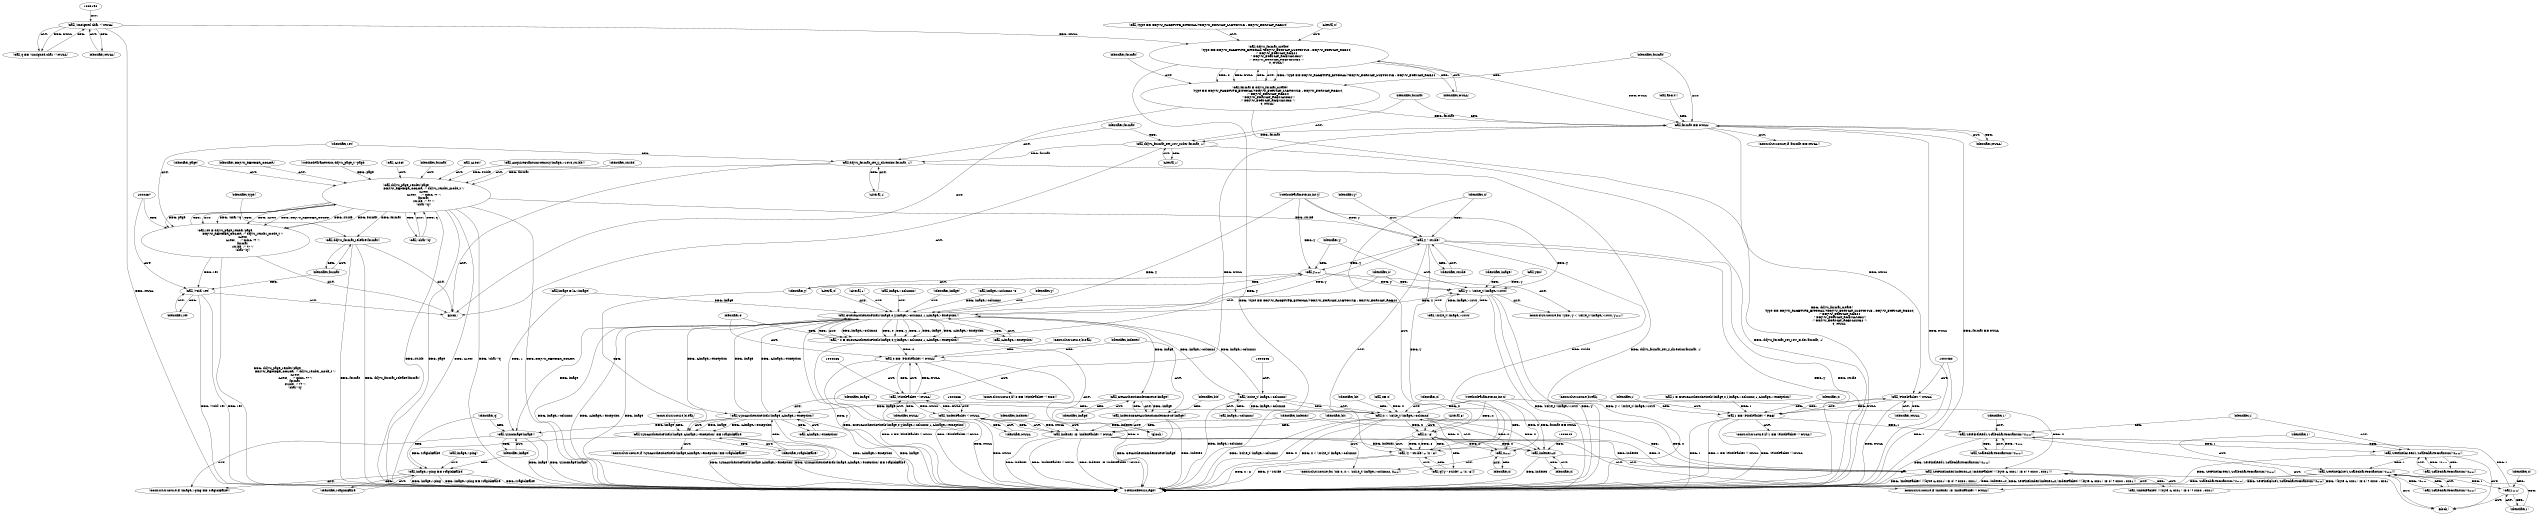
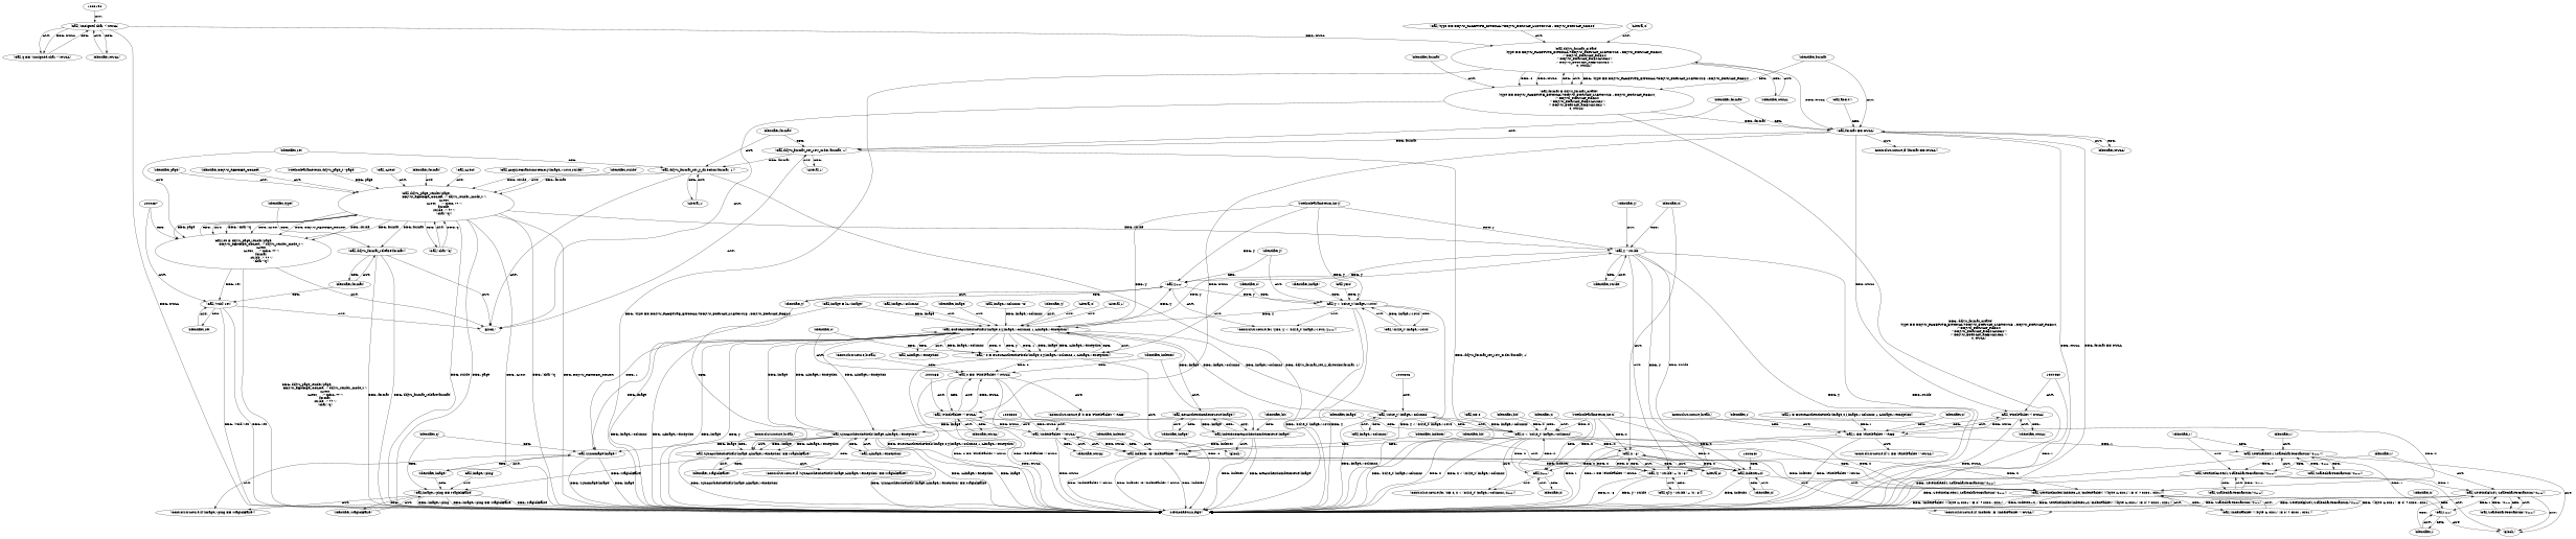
  digraph {
    fontname="DejaVu Serif"
    node [fontname="DejaVu Serif"]
    edge [fontname="DejaVu Serif"]
    n1 [label="(Call,ddjvu_format_create(\n                (type == DDJVU_PAGETYPE_BITONAL)?DDJVU_FORMAT_LSBTOMSB : DDJVU_FORMAT_RGB24,\n                /* DDJVU_FORMAT_RGB24\n                 * DDJVU_FORMAT_RGBMASK32*/\n                /* DDJVU_FORMAT_RGBMASK32 */\n                0, NULL))"]
    n2 [label="(Call,format = ddjvu_format_create(\n                (type == DDJVU_PAGETYPE_BITONAL)?DDJVU_FORMAT_LSBTOMSB : DDJVU_FORMAT_RGB24,\n                /* DDJVU_FORMAT_RGB24\n                 * DDJVU_FORMAT_RGBMASK32*/\n                /* DDJVU_FORMAT_RGBMASK32 */\n                0, NULL))"]
    n3 [label="(Call,format == NULL)"]
    n4 [label="(MethodReturn,RET)"]
    n5 [label="(Identifier,NULL)"]
    n6 [label="(Block,)"]
    n7 [label="(Call,ddjvu_format_set_row_order(format, 1))"]
    n8 [label="(Call,(PixelPacket *) NULL)"]
    n9 [label="(Call,(PixelPacket *) NULL)"]
    n10 [label="(Identifier,NULL)"]
    n11 [label="(ControlStructure,if (format == NULL))"]
    n12 [label="(Call,(unsigned char *) NULL)"]
    n13 [label="(Call,q == (unsigned char *) NULL)"]
    n14 [label="(Identifier,NULL)"]
    n15 [label="(Call,ddjvu_format_set_y_direction(format, 1))"]
    n16 [label="(Literal,1)"]
    n17 [label="(Call,o == (PixelPacket *) NULL)"]
    n18 [label="(Call,(IndexPacket *) NULL)"]
    n19 [label="(Identifier,NULL)"]
    n20 [label="(Call,r == (PixelPacket *) RGB)"]
    n21 [label="(Identifier,NULL)"]
    n22 [label="(Call,ddjvu_page_render(page,\n                                    DDJVU_RENDER_COLOR, /* ddjvu_render_mode_t */\n                                    &rect,\n                                    &rect,     /* mmc: ?? */\n                                    format,\n                                    stride, /* ?? */\n                                    (char*)q))"]
    n23 [label="(Literal,1)"]
    n24 [label="(Call,ret = ddjvu_page_render(page,\n                                    DDJVU_RENDER_COLOR, /* ddjvu_render_mode_t */\n                                    &rect,\n                                    &rect,     /* mmc: ?? */\n                                    format,\n                                    stride, /* ?? */\n                                    (char*)q))"]
    n25 [label="(Call,ddjvu_format_release(format))"]
    n26 [label="(Call,y * stride)"]
    n27 [label="(Call,(char*)q)"]
    n28 [label="(Call,(void) ret)"]
    n29 [label="(Identifier,format)"]
    n30 [label="(Call,y++)"]
    n31 [label="(Call,(y * stride) + (x / 8))"]
    n32 [label="(Identifier,stride)"]
    n33 [label="(Identifier,ret)"]
    n34 [label="(Call,y < (ssize_t) image->rows)"]
    n35 [label="(ControlStructure,for (y=0; y < (ssize_t) image->rows; y++))"]
    n36 [label="(Identifier,y)"]
    n37 [label="(Call,x / 8)"]
    n38 [label="(Call,q[(y * stride) + (x / 8)])"]
    n39 [label="(Call,QueueAuthenticPixels(image,0,y,image->columns,1,&image->exception))"]
    n40 [label="(Call,(ssize_t) image->rows)"]
    n41 [label="(Call,SyncAuthenticPixels(image,&image->exception) == MagickFalse)"]
    n42 [label="(Call,* o = QueueAuthenticPixels(image,0,y,image->columns,1,&image->exception))"]
    n43 [label="(Call,GetAuthenticIndexQueue(image))"]
    n44 [label="(Call,SyncAuthenticPixels(image,&image->exception))"]
    n45 [label="(Call,SyncImage(image))"]
    n46 [label="(Call,(ssize_t) image->columns)"]
    n47 [label="(Call,&image->exception)"]
    n48 [label="(Block,)"]
    n49 [label="(Call,indexes=GetAuthenticIndexQueue(image))"]
    n50 [label="(Identifier,image)"]
    n51 [label="(Call,&image->exception)"]
    n52 [label="(ControlStructure,if (image->ping == MagickFalse))"]
    n53 [label="(Identifier,image)"]
    n54 [label="(Call,x < (ssize_t) image->columns)"]
    n55 [label="(Call,image->columns)"]
    n56 [label="(ControlStructure,if (o == (PixelPacket *) RGB))"]
    n57 [label="(Call,indexes != (IndexPacket *) NULL)"]
    n58 [label="(Call,SetPixelIndex(indexes+x,(IndexPacket) (((byte & 0x01) != 0) ? 0x00 : 0x01)))"]
    n59 [label="(Call,indexes+x)"]
    n60 [label="(ControlStructure,if (indexes != (IndexPacket *) NULL))"]
    n61 [label="(Call,(IndexPacket) (((byte & 0x01) != 0) ? 0x00 : 0x01))"]
    n62 [label="(Identifier,x)"]
    n63 [label="(Identifier,NULL)"]
    n64 [label="(Call,image->ping == MagickFalse)"]
    n65 [label="(Identifier,MagickFalse)"]
    n66 [label="(ControlStructure,if (SyncAuthenticPixels(image,&image->exception) == MagickFalse))"]
    n67 [label="(Identifier,MagickFalse)"]
    n68 [label="(Call,x++)"]
    n69 [label="(ControlStructure,for (x= 0; x < (ssize_t) image->columns; x++))"]
    n70 [label="(Identifier,x)"]
    n71 [label="(Literal,8)"]
    n72 [label="(Call,SetPixelRed(r,ScaleCharToQuantum(*s++)))"]
    n73 [label="(ControlStructure,if (r == (PixelPacket *) NULL))"]
    n74 [label="(Call,SetPixelGreen(r,ScaleCharToQuantum(*s++)))"]
    n75 [label="(Block,)"]
    n76 [label="(Call,ScaleCharToQuantum(*s++))"]
    n77 [label="(Call,SetPixelBlue(r,ScaleCharToQuantum(*s++)))"]
    n78 [label="(Call,ScaleCharToQuantum(*s++))"]
    n79 [label="(Call,r++)"]
    n80 [label="(Call,ScaleCharToQuantum(*s++))"]
    n81 [label="(Identifier,r)"]
    n82 [label="(Identifier,stride)"]
    n83 [label="(Call,r = QueueAuthenticPixels(image,0,i,image->columns,1,&image->exception))"]
    n84 [label="(Identifier,y)"]
    n85 [label="(Identifier,indexes)"]
    n86 [label="(Identifier,type)"]
    n87 [label="(Call,abort())"]
    n88 [label="(Literal,0)"]
    n89 [label="(Literal,1)"]
    n90 [label="(Identifier,r)"]
    n91 [label="(Identifier,o)"]
    n92 [label="(Identifier,ret)"]
    n93 [label="(Call,image->ping)"]
    n94 [label="(Identifier,page)"]
    n95 [label="(Identifier,r)"]
    n96 [label="(ControlStructure,break;)"]
    n97 [label="(Call,image->columns)"]
    n98 [label="(Identifier,format)"]
    n99 [label="(Identifier,format)"]
    n100 [label="(Identifier,x)"]
    n101 [label="(Identifier,indexes)"]
    n102 [label="(Identifier,x)"]
    n103 [label="(Call,x= 0)"]
    n104 [label="(ControlStructure,break;)"]
    n105 [label="(Call,image = lc->image)"]
    n106 [label="(Identifier,DDJVU_RENDER_COLOR)"]
    n107 [label="(Identifier,image)"]
    n108 [label="(Call,(type == DDJVU_PAGETYPE_BITONAL)?DDJVU_FORMAT_LSBTOMSB : DDJVU_FORMAT_RGB24)"]
    n109 [label="(Identifier,image)"]
    n110 [label="(MethodParameterIn,ddjvu_page_t *page)"]
    n111 [label="(Call,&rect)"]
    n112 [label="(Identifier,format)"]
    n113 [label="(Literal,0)"]
    n114 [label="(Identifier,bit)"]
    n115 [label="(MethodParameterIn,int x)"]
    n116 [label="(Identifier,r)"]
    n117 [label="(MethodParameterIn,int y)"]
    n118 [label="(Identifier,o)"]
    n119 [label="(Identifier,x)"]
    n120 [label="(Call,image->columns *3)"]
    n121 [label="(Identifier,bit)"]
    n122 [label="(Identifier,y)"]
    n123 [label="(Identifier,r)"]
    n124 [label="(Identifier,format)"]
    n125 [label="(Call,&rect)"]
    n126 [label="(Identifier,indexes)"]
    n127 [label="(Identifier,bit)"]
    n128 [label="(Identifier,q)"]
    n129 [label="(Identifier,format)"]
    n130 [label="(Identifier,image)"]
    n131 [label="(Call,y=0)"]
    n132 [label="(Identifier,y)"]
    n133 [label="(Identifier,x)"]
    n134 [label="(Call,AcquireQuantumMemory(image->rows,stride))"]
    n135 [label="(ControlStructure,break;)"]
    1000196
    1000237
    1000340
    1000305
    1000285
    1000333
    1000430
    n1 -> n2 [label="AST: "]
    n1 -> n2 [label="DDG: (type == DDJVU_PAGETYPE_BITONAL)?DDJVU_FORMAT_LSBTOMSB : DDJVU_FORMAT_RGB24"]
    n1 -> n2 [label="DDG: 0"]
    n1 -> n2 [label="DDG: NULL"]
    n1 -> n3 [label="DDG: NULL"]
    n1 -> n4 [label="DDG: (type == DDJVU_PAGETYPE_BITONAL)?DDJVU_FORMAT_LSBTOMSB : DDJVU_FORMAT_RGB24"]
    n1 -> n5 [label="CFG: "]
    n2 -> n1 [label="CFG: "]
    n2 -> n3 [label="DDG: format"]
    n2 -> n4 [label="DDG: ddjvu_format_create(\n                (type == DDJVU_PAGETYPE_BITONAL)?DDJVU_FORMAT_LSBTOMSB : DDJVU_FORMAT_RGB24,\n                /* DDJVU_FORMAT_RGB24\n                 * DDJVU_FORMAT_RGBMASK32*/\n                /* DDJVU_FORMAT_RGBMASK32 */\n                0, NULL)"]
    n2 -> n6 [label="AST: "]
    n3 -> n4 [label="DDG: NULL"]
    n3 -> n4 [label="DDG: format == NULL"]
    n3 -> n7 [label="DDG: format"]
    n3 -> n8 [label="DDG: NULL"]
    n3 -> n9 [label="DDG: NULL"]
    n3 -> n10 [label="CFG: "]
    n3 -> n11 [label="AST: "]
    n5 -> n1 [label="AST: "]
    n7 -> n4 [label="DDG: ddjvu_format_set_row_order(format, 1)"]
    n7 -> n6 [label="AST: "]
    n7 -> n15 [label="DDG: format"]
    n7 -> n16 [label="CFG: "]
    n8 -> n4 [label="DDG: NULL"]
    n8 -> n17 [label="AST: "]
    n8 -> n17 [label="DDG: NULL"]
    n8 -> n18 [label="DDG: NULL"]
    n8 -> n19 [label="CFG: "]
    n9 -> n4 [label="DDG: NULL"]
    n9 -> n20 [label="AST: "]
    n9 -> n20 [label="DDG: NULL"]
    n9 -> n21 [label="CFG: "]
    n10 -> n3 [label="AST: "]
    n12 -> n1 [label="DDG: NULL"]
    n12 -> n4 [label="DDG: NULL"]
    n12 -> n13 [label="AST: "]
    n12 -> n13 [label="DDG: NULL"]
    n12 -> n14 [label="CFG: "]
    n13 -> n12 [label="CFG: "]
    n14 -> n12 [label="AST: "]
    n15 -> n4 [label="DDG: ddjvu_format_set_y_direction(format, 1)"]
    n15 -> n6 [label="AST: "]
    n15 -> n22 [label="DDG: format"]
    n15 -> n23 [label="CFG: "]
    n16 -> n7 [label="AST: "]
    n17 -> n4 [label="DDG: o == (PixelPacket *) NULL"]
    n17 -> n4 [label="DDG: (PixelPacket *) NULL"]
    n17 -> n4 [label="DDG: o"]
    n17 -> n8 [label="CFG: "]
    n17 -> n56 [label="AST: "]
    n18 -> n4 [label="DDG: NULL"]
    n18 -> n8 [label="DDG: NULL"]
    n18 -> n57 [label="AST: "]
    n18 -> n57 [label="DDG: NULL"]
    n18 -> n63 [label="CFG: "]
    n19 -> n8 [label="AST: "]
    n20 -> n4 [label="DDG: r"]
    n20 -> n4 [label="DDG: r == (PixelPacket *) NULL"]
    n20 -> n4 [label="DDG: (PixelPacket *) NULL"]
    n20 -> n9 [label="CFG: "]
    n20 -> n72 [label="DDG: r"]
    n20 -> n73 [label="AST: "]
    n21 -> n9 [label="AST: "]
    n22 -> n4 [label="DDG: page"]
    n22 -> n4 [label="DDG: &rect"]
    n22 -> n4 [label="DDG: (char*)q"]
    n22 -> n4 [label="DDG: DDJVU_RENDER_COLOR"]
    n22 -> n4 [label="DDG: stride"]
    n22 -> n24 [label="AST: "]
    n22 -> n24 [label="DDG: (char*)q"]
    n22 -> n24 [label="DDG: &rect"]
    n22 -> n24 [label="DDG: DDJVU_RENDER_COLOR"]
    n22 -> n24 [label="DDG: stride"]
    n22 -> n24 [label="DDG: format"]
    n22 -> n24 [label="DDG: page"]
    n22 -> n25 [label="DDG: format"]
    n22 -> n26 [label="DDG: stride"]
    n22 -> n27 [label="CFG: "]
    n23 -> n15 [label="AST: "]
    n24 -> n4 [label="DDG: ddjvu_page_render(page,\n                                    DDJVU_RENDER_COLOR, /* ddjvu_render_mode_t */\n                                    &rect,\n                                    &rect,     /* mmc: ?? */\n                                    format,\n                                    stride, /* ?? */\n                                    (char*)q)"]
    n24 -> n6 [label="AST: "]
    n24 -> n22 [label="CFG: "]
    n24 -> n28 [label="DDG: ret"]
    n25 -> n4 [label="DDG: ddjvu_format_release(format)"]
    n25 -> n4 [label="DDG: format"]
    n25 -> n6 [label="AST: "]
    n25 -> n29 [label="CFG: "]
    n26 -> n4 [label="DDG: y"]
    n26 -> n4 [label="DDG: stride"]
    n26 -> n30 [label="DDG: y"]
    n26 -> n31 [label="AST: "]
    n26 -> n31 [label="DDG: y"]
    n26 -> n31 [label="DDG: stride"]
    n26 -> n32 [label="CFG: "]
    n27 -> n22 [label="AST: "]
    n27 -> n22 [label="DDG: q"]
    n28 -> n4 [label="DDG: (void) ret"]
    n28 -> n4 [label="DDG: ret"]
    n28 -> n6 [label="AST: "]
    n28 -> n33 [label="CFG: "]
    n29 -> n25 [label="AST: "]
    n29 -> n28 [label="CFG: "]
    n30 -> n34 [label="DDG: y"]
    n30 -> n35 [label="AST: "]
    n30 -> n36 [label="CFG: "]
    n31 -> n4 [label="DDG: x / 8"]
    n31 -> n4 [label="DDG: y * stride"]
    n31 -> n37 [label="CFG: "]
    n31 -> n38 [label="AST: "]
    n32 -> n26 [label="AST: "]
    n33 -> n28 [label="AST: "]
    n34 -> n4 [label="DDG: (ssize_t) image->rows"]
    n34 -> n4 [label="DDG: y"]
    n34 -> n4 [label="DDG: y < (ssize_t) image->rows"]
    n34 -> n35 [label="AST: "]
    n34 -> n39 [label="DDG: y"]
    n34 -> n40 [label="CFG: "]
    n36 -> n30 [label="AST: "]
    n36 -> n41 [label="CFG: "]
    n37 -> n31 [label="AST: "]
    n37 -> n31 [label="DDG: x"]
    n37 -> n31 [label="DDG: 8"]
    n37 -> n58 [label="DDG: x"]
    n37 -> n59 [label="DDG: x"]
    n37 -> n68 [label="DDG: x"]
-   n37 -> n38 [label="CFG: "]
+   n37 -> n71 [label="CFG: "]
    n38 -> n31 [label="CFG: "]
    n39 -> n4 [label="DDG: image->columns"]
    n39 -> n4 [label="DDG: &image->exception"]
    n39 -> n4 [label="DDG: image"]
    n39 -> n4 [label="DDG: y"]
    n39 -> n26 [label="DDG: y"]
    n39 -> n30 [label="DDG: y"]
    n39 -> n42 [label="AST: "]
    n39 -> n42 [label="DDG: image->columns"]
    n39 -> n42 [label="DDG: 0"]
    n39 -> n42 [label="DDG: y"]
    n39 -> n42 [label="DDG: 1"]
    n39 -> n42 [label="DDG: image"]
    n39 -> n42 [label="DDG: &image->exception"]
    n39 -> n43 [label="DDG: image"]
    n39 -> n44 [label="DDG: &image->exception"]
    n39 -> n45 [label="DDG: image"]
    n39 -> n46 [label="DDG: image->columns"]
    n39 -> n47 [label="CFG: "]
    n40 -> n34 [label="AST: "]
    n40 -> n34 [label="DDG: image->rows"]
    n41 -> n4 [label="DDG: SyncAuthenticPixels(image,&image->exception) == MagickFalse"]
    n41 -> n4 [label="DDG: SyncAuthenticPixels(image,&image->exception)"]
    n41 -> n64 [label="DDG: MagickFalse"]
    n41 -> n65 [label="CFG: "]
    n41 -> n66 [label="AST: "]
    n42 -> n4 [label="DDG: QueueAuthenticPixels(image,0,y,image->columns,1,&image->exception)"]
    n42 -> n17 [label="DDG: o"]
    n42 -> n39 [label="CFG: "]
    n42 -> n48 [label="AST: "]
    n43 -> n44 [label="DDG: image"]
    n43 -> n49 [label="AST: "]
    n43 -> n49 [label="DDG: image"]
    n43 -> n50 [label="CFG: "]
    n44 -> n4 [label="DDG: &image->exception"]
    n44 -> n4 [label="DDG: image"]
    n44 -> n39 [label="DDG: image"]
    n44 -> n39 [label="DDG: &image->exception"]
    n44 -> n41 [label="AST: "]
    n44 -> n41 [label="DDG: image"]
    n44 -> n41 [label="DDG: &image->exception"]
    n44 -> n45 [label="DDG: image"]
    n44 -> n51 [label="CFG: "]
    n45 -> n4 [label="DDG: SyncImage(image)"]
    n45 -> n4 [label="DDG: image"]
    n45 -> n52 [label="AST: "]
    n45 -> n53 [label="CFG: "]
    n46 -> n4 [label="DDG: image->columns"]
    n46 -> n39 [label="DDG: image->columns"]
    n46 -> n54 [label="AST: "]
    n46 -> n54 [label="DDG: image->columns"]
    n46 -> n55 [label="CFG: "]
    n47 -> n39 [label="AST: "]
    n49 -> n4 [label="DDG: GetAuthenticIndexQueue(image)"]
    n49 -> n4 [label="DDG: indexes"]
    n49 -> n43 [label="CFG: "]
    n49 -> n48 [label="AST: "]
    n49 -> n57 [label="DDG: indexes"]
    n50 -> n43 [label="AST: "]
    n51 -> n44 [label="AST: "]
    n53 -> n45 [label="AST: "]
    n53 -> n64 [label="CFG: "]
    n54 -> n4 [label="DDG: (ssize_t) image->columns"]
    n54 -> n4 [label="DDG: x"]
    n54 -> n4 [label="DDG: x < (ssize_t) image->columns"]
    n54 -> n37 [label="DDG: x"]
    n54 -> n46 [label="CFG: "]
    n54 -> n58 [label="DDG: x"]
    n54 -> n59 [label="DDG: x"]
    n54 -> n68 [label="DDG: x"]
    n54 -> n69 [label="AST: "]
    n55 -> n46 [label="AST: "]
    n57 -> n4 [label="DDG: indexes"]
    n57 -> n4 [label="DDG: (IndexPacket *) NULL"]
    n57 -> n4 [label="DDG: indexes != (IndexPacket *) NULL"]
    n57 -> n18 [label="CFG: "]
    n57 -> n58 [label="DDG: indexes"]
    n57 -> n59 [label="DDG: indexes"]
    n57 -> n60 [label="AST: "]
    n58 -> n4 [label="DDG: (IndexPacket) (((byte & 0x01) != 0) ? 0x00 : 0x01)"]
    n58 -> n4 [label="DDG: indexes+x"]
    n58 -> n4 [label="DDG: SetPixelIndex(indexes+x,(IndexPacket) (((byte & 0x01) != 0) ? 0x00 : 0x01))"]
    n58 -> n60 [label="AST: "]
    n58 -> n61 [label="CFG: "]
    n59 -> n4 [label="DDG: indexes"]
    n59 -> n58 [label="AST: "]
    n59 -> n62 [label="CFG: "]
    n61 -> n58 [label="AST: "]
    n61 -> n58 [label="DDG: ((byte & 0x01) != 0) ? 0x00 : 0x01"]
    n62 -> n59 [label="AST: "]
    n63 -> n18 [label="AST: "]
    n64 -> n4 [label="DDG: MagickFalse"]
    n64 -> n4 [label="DDG: image->ping"]
    n64 -> n4 [label="DDG: image->ping == MagickFalse"]
    n64 -> n52 [label="AST: "]
    n64 -> n67 [label="CFG: "]
    n65 -> n41 [label="AST: "]
    n65 -> n44 [label="CFG: "]
    n67 -> n64 [label="AST: "]
    n68 -> n54 [label="DDG: x"]
    n68 -> n69 [label="AST: "]
    n68 -> n70 [label="CFG: "]
    n70 -> n68 [label="AST: "]
    n71 -> n37 [label="AST: "]
    n72 -> n4 [label="DDG: SetPixelRed(r,ScaleCharToQuantum(*s++))"]
    n72 -> n74 [label="DDG: r"]
    n72 -> n75 [label="AST: "]
    n72 -> n76 [label="CFG: "]
    n74 -> n4 [label="DDG: SetPixelGreen(r,ScaleCharToQuantum(*s++))"]
    n74 -> n75 [label="AST: "]
    n74 -> n77 [label="DDG: r"]
    n74 -> n78 [label="CFG: "]
    n76 -> n72 [label="AST: "]
    n76 -> n72 [label="DDG: *s++"]
    n77 -> n4 [label="DDG: ScaleCharToQuantum(*s++)"]
    n77 -> n4 [label="DDG: SetPixelBlue(r,ScaleCharToQuantum(*s++))"]
    n77 -> n75 [label="AST: "]
    n77 -> n79 [label="DDG: r"]
    n77 -> n80 [label="CFG: "]
    n78 -> n74 [label="AST: "]
    n78 -> n74 [label="DDG: *s++"]
    n79 -> n72 [label="DDG: r"]
    n79 -> n75 [label="AST: "]
    n79 -> n81 [label="CFG: "]
    n80 -> n77 [label="AST: "]
    n80 -> n77 [label="DDG: *s++"]
    n81 -> n77 [label="CFG: "]
    n81 -> n79 [label="AST: "]
    n82 -> n22 [label="AST: "]
    n83 -> n20 [label="DDG: r"]
    n84 -> n30 [label="CFG: "]
    n84 -> n34 [label="AST: "]
    n85 -> n57 [label="AST: "]
    n86 -> n25 [label="CFG: "]
    n87 -> n3 [label="CFG: "]
    n88 -> n39 [label="AST: "]
    n89 -> n39 [label="AST: "]
    n90 -> n72 [label="CFG: "]
    n90 -> n74 [label="AST: "]
    n91 -> n34 [label="CFG: "]
    n91 -> n42 [label="AST: "]
    n92 -> n15 [label="CFG: "]
    n92 -> n24 [label="AST: "]
    n93 -> n64 [label="AST: "]
    n94 -> n22 [label="AST: "]
    n95 -> n74 [label="CFG: "]
    n95 -> n77 [label="AST: "]
    n96 -> n17 [label="CFG: "]
    n97 -> n39 [label="AST: "]
    n98 -> n7 [label="CFG: "]
    n98 -> n15 [label="AST: "]
    n99 -> n3 [label="CFG: "]
    n99 -> n7 [label="AST: "]
    n100 -> n54 [label="AST: "]
    n100 -> n68 [label="CFG: "]
    n101 -> n17 [label="CFG: "]
    n101 -> n49 [label="AST: "]
    n102 -> n20 [label="CFG: "]
    n103 -> n54 [label="DDG: x"]
    n104 -> n20 [label="CFG: "]
    n105 -> n39 [label="DDG: image"]
    n105 -> n45 [label="DDG: 1"]
    n106 -> n22 [label="AST: "]
    n107 -> n39 [label="AST: "]
    n108 -> n1 [label="AST: "]
    n109 -> n34 [label="CFG: "]
    n110 -> n22 [label="DDG: page"]
    n111 -> n22 [label="AST: "]
    n112 -> n22 [label="AST: "]
    n113 -> n1 [label="AST: "]
    n114 -> n57 [label="CFG: "]
    n114 -> n58 [label="CFG: "]
    n115 -> n37 [label="DDG: x"]
    n115 -> n54 [label="DDG: x"]
    n115 -> n58 [label="DDG: x"]
-   n115 -> n59 [label="DDG: format == NULL"]
+   n115 -> n59 [label="DDG: x"]
    n115 -> n68 [label="DDG: x"]
    n116 -> n20 [label="AST: "]
    n117 -> n26 [label="DDG: y"]
    n117 -> n30 [label="DDG: y"]
    n117 -> n34 [label="DDG: y"]
    n117 -> n39 [label="DDG: y"]
    n118 -> n17 [label="AST: "]
    n118 -> n42 [label="CFG: "]
    n119 -> n26 [label="CFG: "]
    n119 -> n37 [label="AST: "]
    n120 -> n39 [label="DDG: image->columns"]
    n121 -> n54 [label="CFG: "]
    n122 -> n26 [label="AST: "]
    n123 -> n72 [label="AST: "]
    n124 -> n2 [label="AST: "]
    n125 -> n22 [label="AST: "]
    n126 -> n57 [label="CFG: "]
    n126 -> n59 [label="AST: "]
    n127 -> n49 [label="CFG: "]
    n128 -> n45 [label="CFG: "]
    n128 -> n64 [label="CFG: "]
    n129 -> n2 [label="CFG: "]
    n129 -> n3 [label="AST: "]
    n130 -> n44 [label="AST: "]
    n130 -> n54 [label="CFG: "]
    n131 -> n34 [label="DDG: y"]
    n132 -> n39 [label="AST: "]
    n133 -> n79 [label="CFG: "]
    n134 -> n22 [label="DDG: stride"]
    n135 -> n41 [label="CFG: "]
    1000196 -> n12 [label="AST: "]
    1000237 -> n24 [label="CFG: "]
    1000237 -> n28 [label="AST: "]
    1000340 -> n59 [label="CFG: "]
    1000305 -> n46 [label="AST: "]
    1000285 -> n8 [label="AST: "]
    1000333 -> n18 [label="AST: "]
    1000430 -> n4 [label="DDG: r"]
    1000430 -> n9 [label="AST: "]
  }
